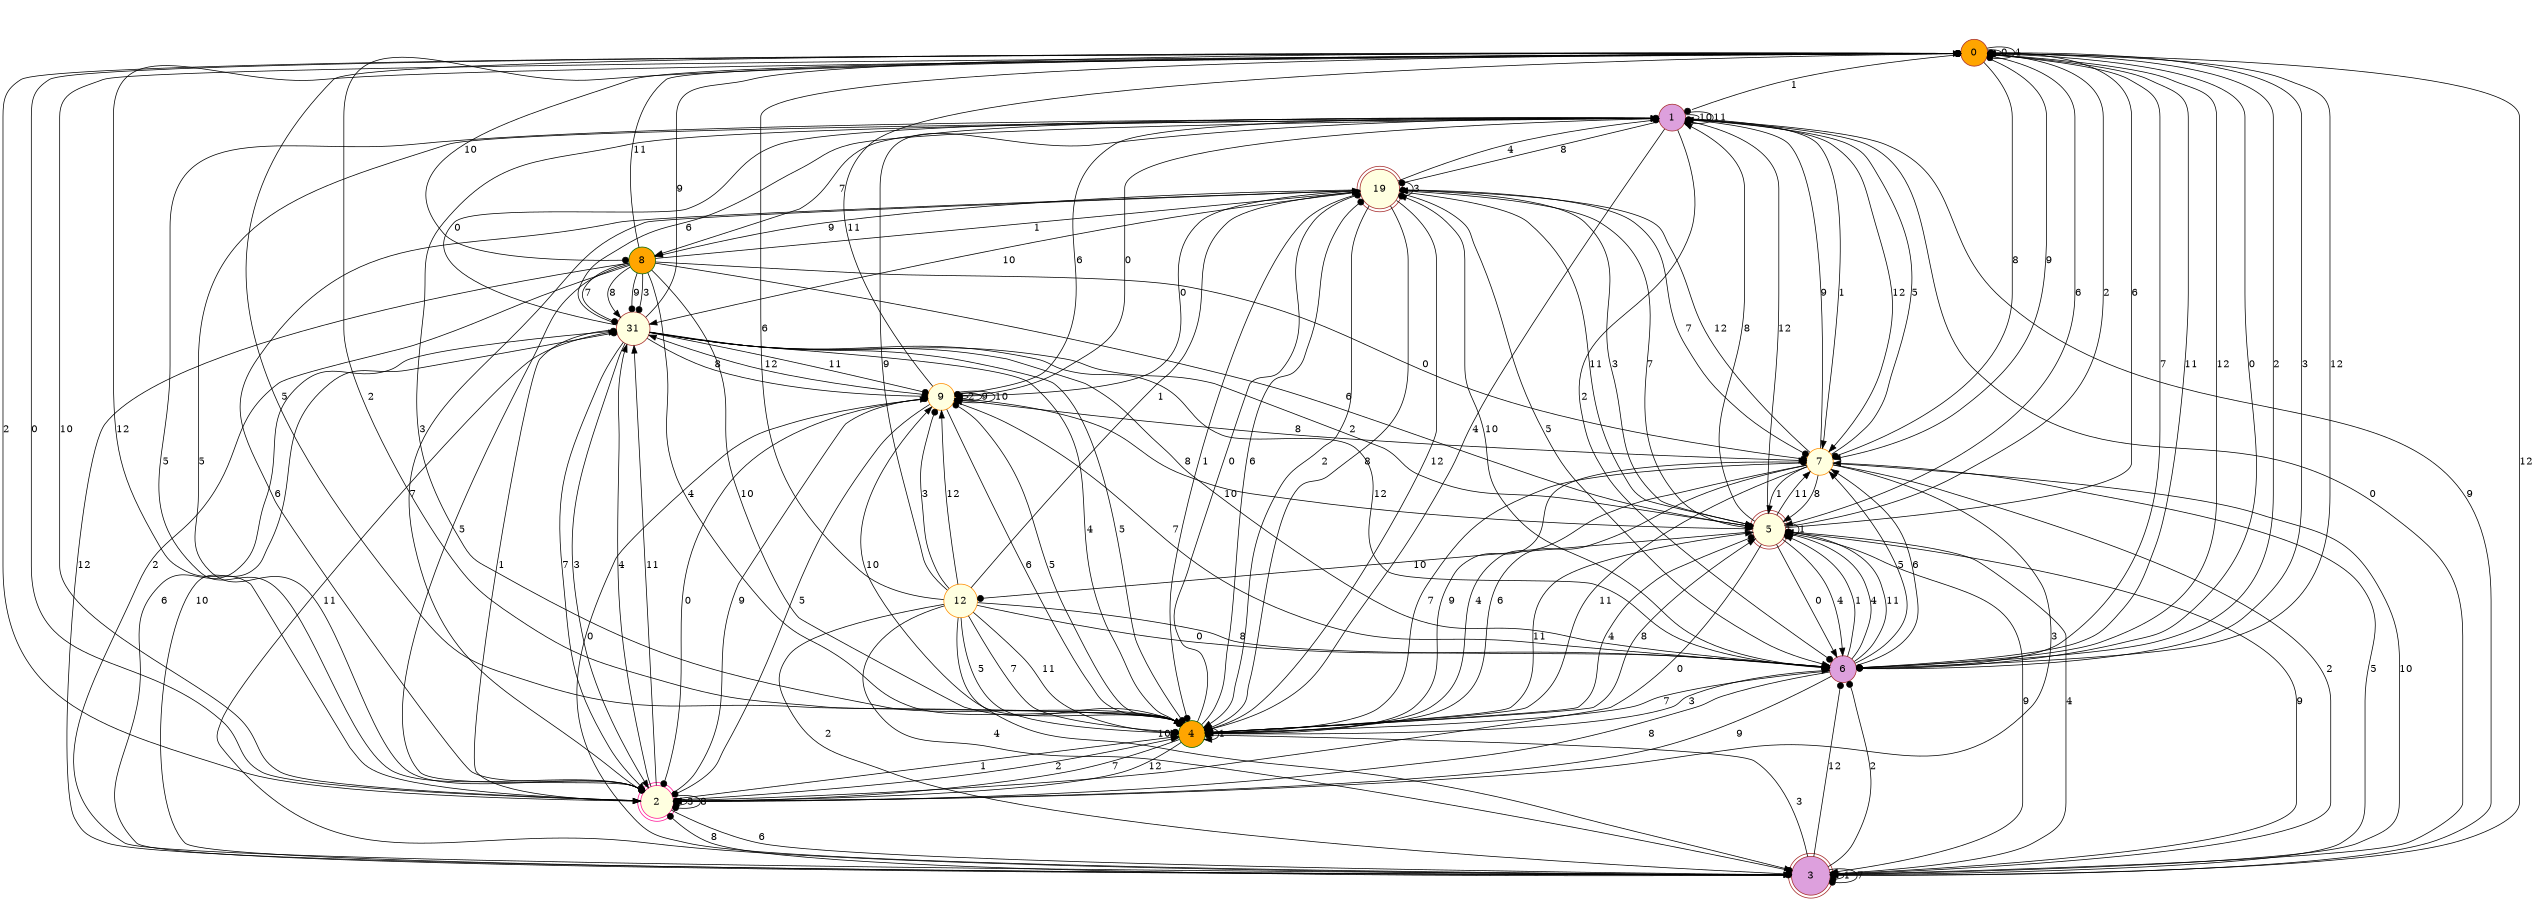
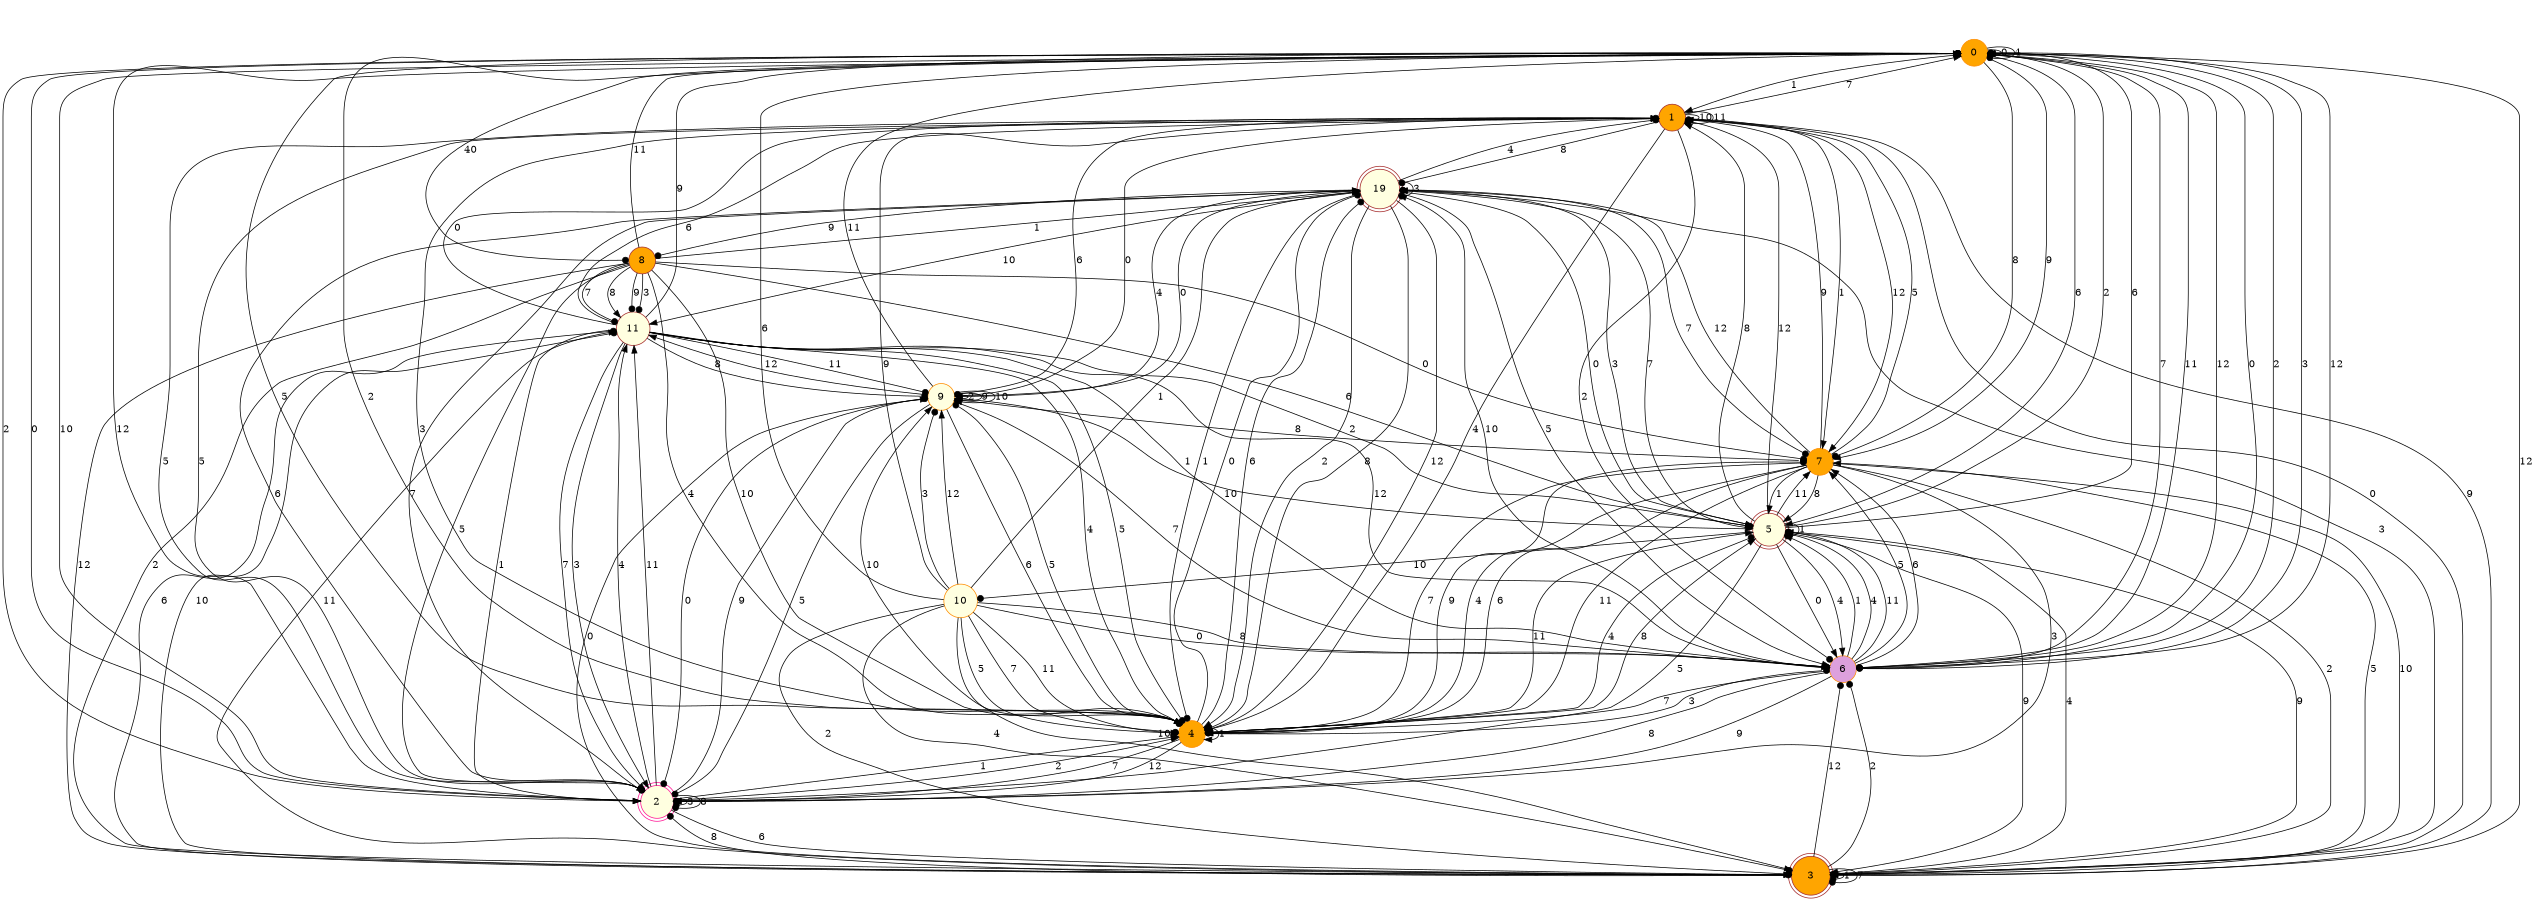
  digraph {
    node [color=darkorange fillcolor=lightyellow shape=circle style=filled]
    edge [arrowhead=normal]
-   n1 [color=brown fillcolor=orange label=0]
-   n2 [color=brown fillcolor=plum label=1]
+   n1 [fillcolor=orange label=0]
+   n2 [color=brown fillcolor=orange label=1]
    n3 [color=deeppink label=2 shape=doublecircle]
-   n4 [color=brown fillcolor=plum label=3 shape=doublecircle]
-   n5 [color=darkgreen fillcolor=orange label=4]
+   n4 [color=brown fillcolor=orange label=3 shape=doublecircle]
+   n5 [fillcolor=orange label=4]
    n6 [color=brown label=5 shape=doublecircle]
-   n7 [color=brown fillcolor=plum label=6]
-   n8 [label=7]
-   n9 [color=darkgreen fillcolor=orange label=8]
+   n7 [fillcolor=plum label=6]
+   n8 [fillcolor=orange label=7]
+   n9 [color=brown fillcolor=orange label=8]
    n10 [label=9]
    n11 [color=brown label=19 shape=doublecircle]
-   n12 [color=brown label=31]
-   n13 [label=12]
+   n12 [color=brown label=11]
+   n13 [label=10]
    n1 -> n1 [arrowhead=dot label=0]
    n1 -> n1 [arrowhead=dot label=4]
-   n1 -> n2 [arrowhead=dot label=1]
+   n1 -> n2 [label=1]
    n1 -> n3 [label=2]
    n1 -> n4 [arrowhead=dot label=12]
    n1 -> n5 [label=5]
    n1 -> n6 [label=6]
    n1 -> n7 [arrowhead=dot label=7]
    n1 -> n7 [arrowhead=dot label=11]
    n1 -> n7 [arrowhead=dot label=12]
    n1 -> n8 [arrowhead=dot label=8]
    n1 -> n8 [label=9]
-   n1 -> n9 [arrowhead=dot label=10]
-   n2 -> n9 [label=7]
+   n1 -> n9 [arrowhead=dot label=40]
+   n2 -> n1 [label=7]
    n2 -> n2 [label=10]
    n2 -> n2 [arrowhead=dot label=11]
    n2 -> n3 [arrowhead=dot label=5]
    n2 -> n4 [arrowhead=dot label=0]
    n2 -> n4 [label=9]
    n2 -> n5 [arrowhead=dot label=3]
    n2 -> n5 [arrowhead=dot label=4]
    n2 -> n7 [arrowhead=dot label=2]
    n2 -> n8 [label=1]
    n2 -> n8 [label=12]
    n2 -> n10 [arrowhead=dot label=6]
    n2 -> n11 [arrowhead=dot label=8]
    n3 -> n1 [arrowhead=dot label=0]
    n3 -> n1 [arrowhead=dot label=10]
    n3 -> n1 [label=12]
    n3 -> n2 [label=5]
    n3 -> n3 [arrowhead=dot label=3]
    n3 -> n3 [arrowhead=dot label=8]
    n3 -> n4 [label=6]
    n3 -> n5 [label=1]
    n3 -> n5 [label=2]
    n3 -> n10 [arrowhead=dot label=9]
    n3 -> n11 [label=7]
    n3 -> n12 [label=4]
    n3 -> n12 [label=11]
    n4 -> n3 [arrowhead=dot label=8]
    n4 -> n4 [arrowhead=dot label=1]
    n4 -> n4 [arrowhead=dot label=7]
    n4 -> n6 [label=4]
    n4 -> n6 [arrowhead=dot label=9]
    n4 -> n7 [arrowhead=dot label=2]
    n4 -> n7 [arrowhead=dot label=12]
    n4 -> n8 [label=5]
    n4 -> n10 [label=0]
-   n4 -> n5 [arrowhead=dot label=3]
+   n4 -> n11 [arrowhead=dot label=3]
    n4 -> n12 [arrowhead=dot label=6]
    n4 -> n12 [arrowhead=dot label=10]
    n4 -> n12 [label=11]
    n5 -> n1 [label=2]
    n5 -> n3 [label=7]
    n5 -> n3 [label=12]
    n5 -> n5 [label=1]
    n5 -> n6 [arrowhead=dot label=4]
    n5 -> n6 [label=8]
    n5 -> n6 [label=11]
-   n5 -> n7 [label=3]
+   n5 -> n7 [arrowhead=dot label=3]
    n5 -> n8 [arrowhead=dot label=9]
    n5 -> n10 [arrowhead=dot label=5]
    n5 -> n10 [label=10]
    n5 -> n11 [arrowhead=dot label=0]
    n5 -> n11 [arrowhead=dot label=6]
    n6 -> n1 [label=2]
    n6 -> n1 [arrowhead=dot label=6]
    n6 -> n2 [label=8]
    n6 -> n2 [arrowhead=dot label=12]
-   n6 -> n3 [label=0]
+   n6 -> n3 [label=5]
    n6 -> n4 [label=9]
    n6 -> n6 [arrowhead=dot label=1]
    n6 -> n7 [label=0]
    n6 -> n7 [label=4]
    n6 -> n8 [label=11]
    n6 -> n11 [label=3]
    n6 -> n11 [label=7]
    n6 -> n13 [arrowhead=dot label=10]
    n7 -> n1 [arrowhead=dot label=0]
    n7 -> n1 [arrowhead=dot label=2]
    n7 -> n1 [label=3]
    n7 -> n1 [label=12]
    n7 -> n3 [arrowhead=dot label=8]
    n7 -> n3 [arrowhead=dot label=9]
    n7 -> n5 [arrowhead=dot label=7]
    n7 -> n6 [label=1]
    n7 -> n6 [label=4]
    n7 -> n6 [arrowhead=dot label=11]
    n7 -> n8 [label=5]
    n7 -> n8 [label=6]
    n7 -> n11 [label=10]
    n8 -> n2 [label=5]
    n8 -> n2 [arrowhead=dot label=9]
    n8 -> n3 [label=3]
    n8 -> n4 [label=2]
    n8 -> n4 [label=10]
    n8 -> n5 [label=4]
    n8 -> n5 [label=6]
    n8 -> n5 [arrowhead=dot label=7]
    n8 -> n5 [label=11]
    n8 -> n6 [label=1]
    n8 -> n6 [label=8]
    n8 -> n11 [arrowhead=dot label=12]
    n9 -> n1 [arrowhead=dot label=11]
-   n9 -> n3 [arrowhead=dot label=5]
+   n9 -> n3 [label=5]
    n9 -> n4 [label=2]
    n9 -> n4 [arrowhead=dot label=12]
    n9 -> n5 [label=4]
    n9 -> n5 [label=10]
    n9 -> n6 [arrowhead=dot label=6]
    n9 -> n8 [arrowhead=dot label=0]
    n9 -> n11 [label=1]
    n9 -> n12 [arrowhead=dot label=3]
    n9 -> n12 [arrowhead=dot label=7]
    n9 -> n12 [label=8]
    n9 -> n12 [arrowhead=dot label=9]
    n10 -> n1 [arrowhead=dot label=11]
    n10 -> n2 [label=0]
    n10 -> n3 [arrowhead=dot label=0]
    n10 -> n3 [arrowhead=dot label=5]
    n10 -> n5 [label=6]
-   n10 -> n6 [label=8]
+   n10 -> n6 [label=1]
    n10 -> n7 [arrowhead=dot label=7]
-   n10 -> n8 [label=8]
+   n10 -> n8 [arrowhead=dot label=8]
    n10 -> n10 [label=2]
    n10 -> n10 [arrowhead=dot label=9]
    n10 -> n10 [label=10]
+   n10 -> n11 [label=4]
    n10 -> n12 [label=12]
    n11 -> n2 [arrowhead=dot label=4]
    n11 -> n3 [arrowhead=dot label=6]
    n11 -> n5 [arrowhead=dot label=1]
    n11 -> n5 [label=2]
    n11 -> n5 [arrowhead=dot label=8]
    n11 -> n5 [label=12]
-   n11 -> n6 [label=11]
+   n11 -> n6 [label=0]
    n11 -> n7 [label=5]
    n11 -> n8 [arrowhead=dot label=7]
-   n11 -> n9 [label=9]
+   n11 -> n9 [arrowhead=dot label=9]
    n11 -> n10 [label=0]
    n11 -> n11 [arrowhead=dot label=3]
    n11 -> n12 [label=10]
    n12 -> n1 [arrowhead=dot label=9]
    n12 -> n2 [label=0]
    n12 -> n2 [label=6]
    n12 -> n3 [label=1]
    n12 -> n3 [label=3]
    n12 -> n3 [label=7]
    n12 -> n5 [arrowhead=dot label=4]
    n12 -> n5 [arrowhead=dot label=5]
    n12 -> n6 [label=2]
    n12 -> n7 [label=10]
    n12 -> n7 [arrowhead=dot label=12]
    n12 -> n10 [arrowhead=dot label=8]
    n12 -> n10 [arrowhead=dot label=11]
    n13 -> n1 [arrowhead=dot label=6]
    n13 -> n2 [arrowhead=dot label=9]
    n13 -> n4 [arrowhead=dot label=2]
    n13 -> n4 [arrowhead=dot label=4]
    n13 -> n4 [label=10]
    n13 -> n5 [arrowhead=dot label=5]
    n13 -> n5 [arrowhead=dot label=7]
    n13 -> n5 [label=11]
    n13 -> n7 [label=0]
    n13 -> n7 [label=8]
    n13 -> n10 [arrowhead=dot label=3]
    n13 -> n10 [label=12]
    n13 -> n11 [label=1]
  }
